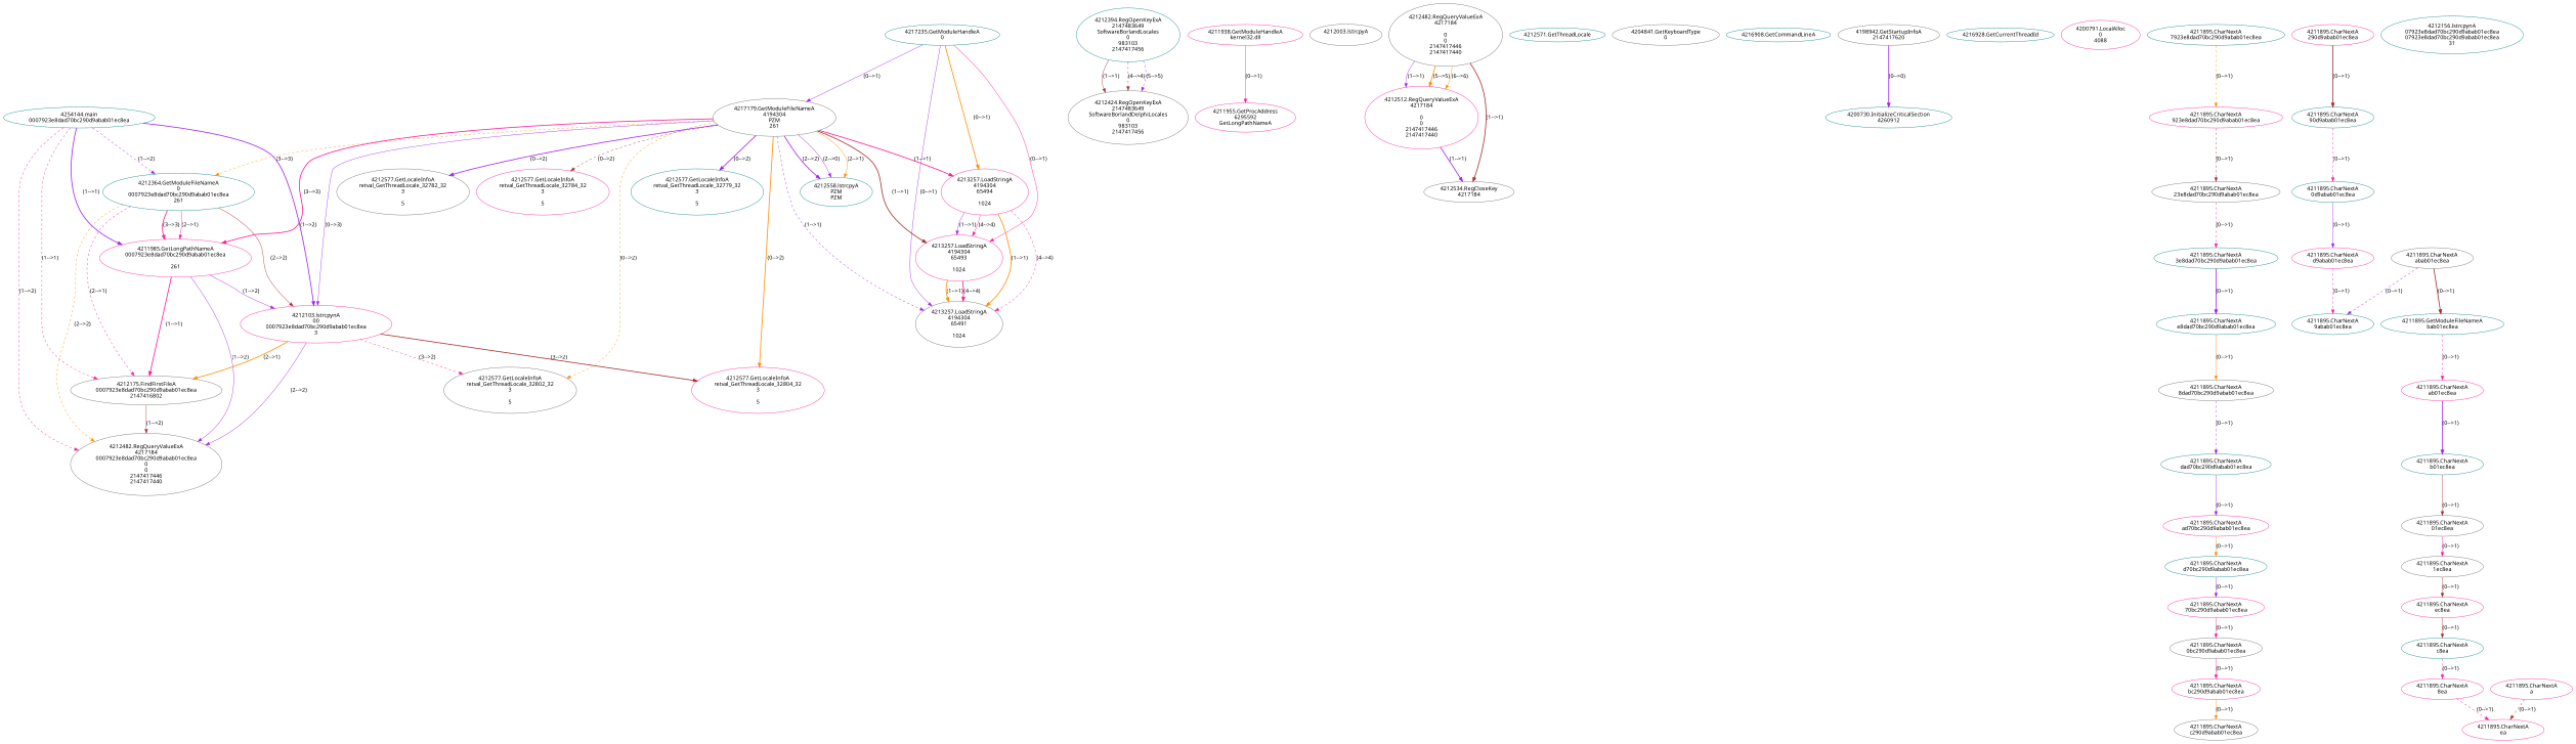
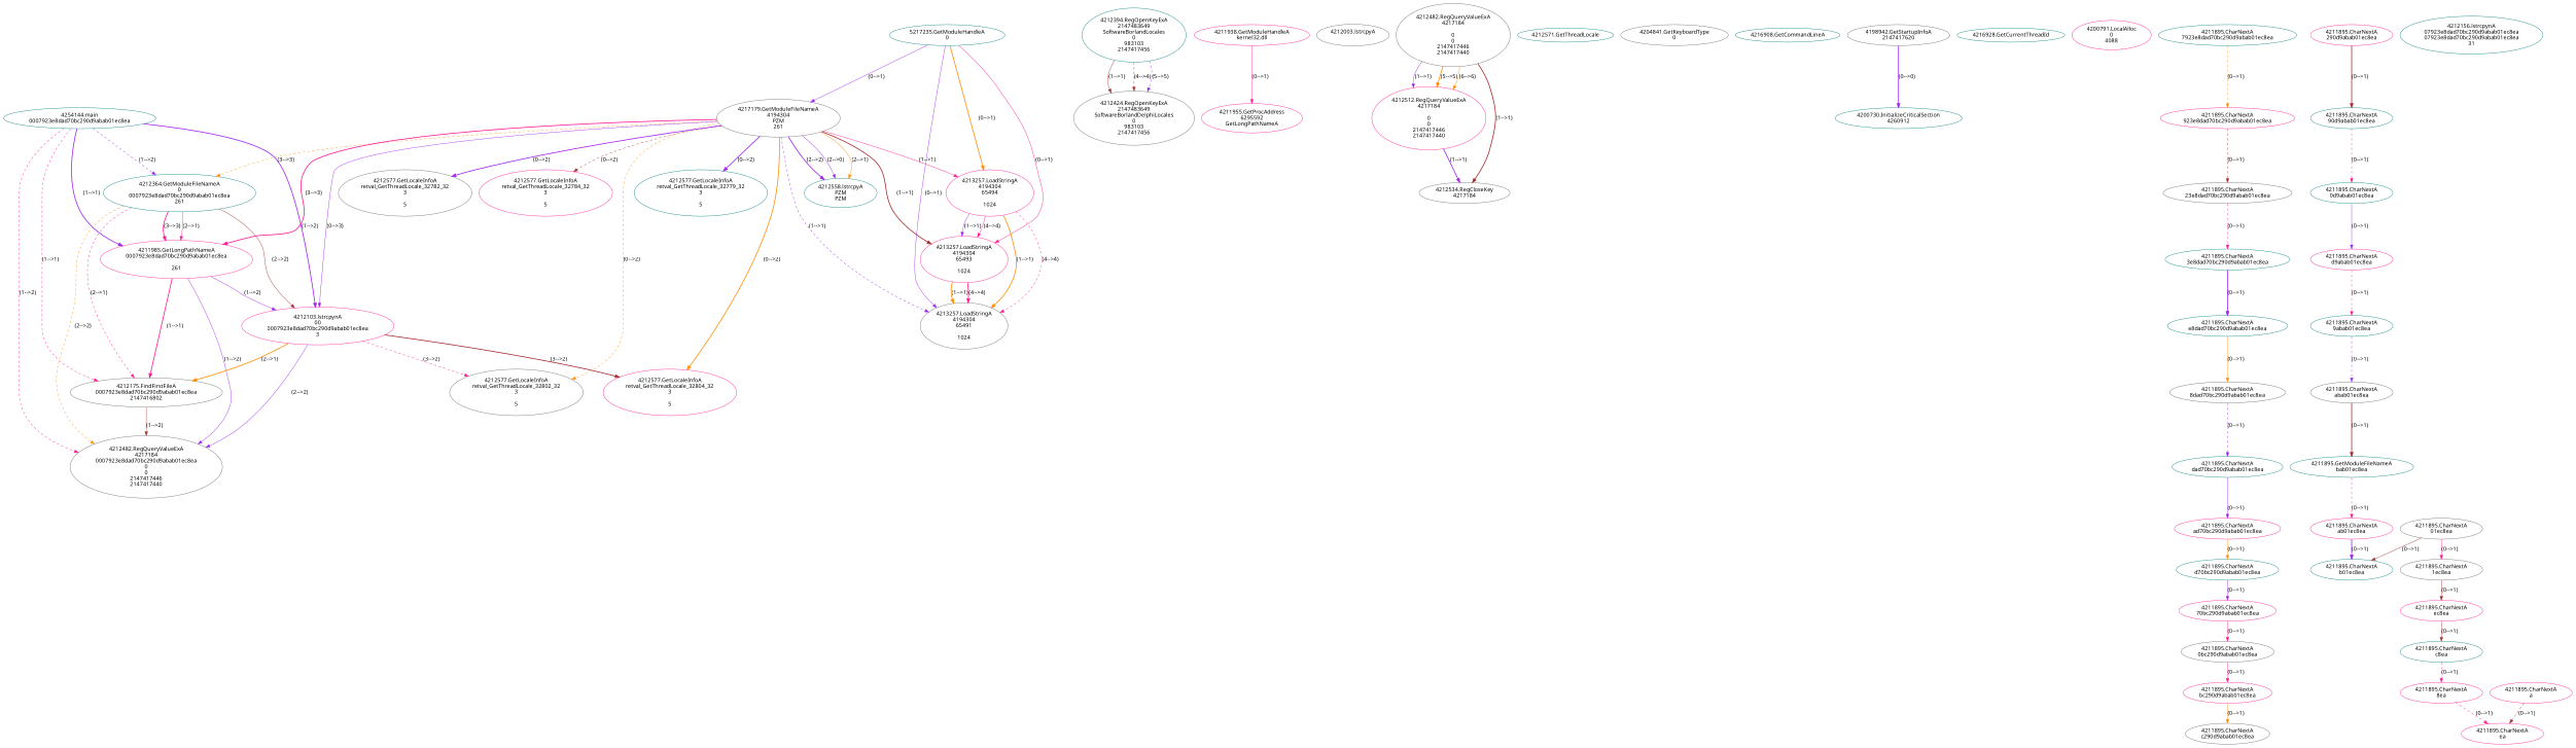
  digraph {
    fontname="Noto Sans"
    node [color=teal fontname="Noto Sans"]
    edge [color=purple fontname="Noto Sans" style=solid]
    n1 [label="4254144.main\n0007923e8dad70bc290d9abab01ec8ea"]
    n2 [label="4212364.GetModuleFileNameA\n0\n0007923e8dad70bc290d9abab01ec8ea\n261"]
    n3 [color=deeppink label="4211985.GetLongPathNameA\n0007923e8dad70bc290d9abab01ec8ea\n\n261"]
    n4 [color=deeppink label="4212103.lstrcpynA\n00\n0007923e8dad70bc290d9abab01ec8ea\n3"]
    n5 [color=gray40 label="4212175.FindFirstFileA\n0007923e8dad70bc290d9abab01ec8ea\n2147416802"]
    n6 [color=gray40 label="4212482.RegQueryValueExA\n4217184\n0007923e8dad70bc290d9abab01ec8ea\n0\n0\n2147417446\n2147417440"]
    n7 [color=deeppink label="4212577.GetLocaleInfoA\nretval_GetThreadLocale_32804_32\n3\n\n5"]
    n8 [color=gray40 label="4212577.GetLocaleInfoA\nretval_GetThreadLocale_32802_32\n3\n\n5"]
-   n9 [label="4217235.GetModuleHandleA\n0"]
+   n9 [label="5217235.GetModuleHandleA\n0"]
    n10 [color=gray40 label="4217179.GetModuleFileNameA\n4194304\nPZM\n261"]
    n11 [color=deeppink label="4213257.LoadStringA\n4194304\n65494\n\n1024"]
    n12 [color=deeppink label="4213257.LoadStringA\n4194304\n65493\n\n1024"]
    n13 [color=gray40 label="4213257.LoadStringA\n4194304\n65491\n\n1024"]
    n14 [label="4212558.lstrcpyA\nPZM\nPZM"]
    n15 [color=gray40 label="4212577.GetLocaleInfoA\nretval_GetThreadLocale_32782_32\n3\n\n5"]
    n16 [color=deeppink label="4212577.GetLocaleInfoA\nretval_GetThreadLocale_32784_32\n3\n\n5"]
    n17 [label="4212577.GetLocaleInfoA\nretval_GetThreadLocale_32779_32\n3\n\n5"]
    n18 [label="4212394.RegOpenKeyExA\n2147483649\nSoftware\Borland\Locales\n0\n983103\n2147417456"]
    n19 [color=gray40 label="4212424.RegOpenKeyExA\n2147483649\nSoftware\Borland\Delphi\Locales\n0\n983103\n2147417456"]
    n20 [color=deeppink label="4211938.GetModuleHandleA\nkernel32.dll"]
    n21 [color=deeppink label="4211955.GetProcAddress\n6295592\nGetLongPathNameA"]
    n22 [color=gray40 label="4212003.lstrcpyA\n\n"]
    n23 [color=gray40 label="4212482.RegQueryValueExA\n4217184\n\n0\n0\n2147417446\n2147417440"]
    n24 [color=deeppink label="4212512.RegQueryValueExA\n4217184\n\n0\n0\n2147417446\n2147417440"]
    n25 [color=gray40 label="4212534.RegCloseKey\n4217184"]
    n26 [label="4212571.GetThreadLocale\n"]
    n27 [color=gray40 label="4204841.GetKeyboardType\n0"]
    n28 [label="4216908.GetCommandLineA\n"]
    n29 [color=gray40 label="4198942.GetStartupInfoA\n2147417620"]
    n30 [label="4200730.InitializeCriticalSection\n4260912"]
    n31 [label="4216928.GetCurrentThreadId\n"]
    n32 [color=deeppink label="4200791.LocalAlloc\n0\n4088"]
    n33 [label="4211895.CharNextA\n7923e8dad70bc290d9abab01ec8ea"]
    n34 [color=deeppink label="4211895.CharNextA\n923e8dad70bc290d9abab01ec8ea"]
    n35 [color=gray40 label="4211895.CharNextA\n23e8dad70bc290d9abab01ec8ea"]
    n36 [label="4211895.CharNextA\n3e8dad70bc290d9abab01ec8ea"]
    n37 [label="4211895.CharNextA\ne8dad70bc290d9abab01ec8ea"]
    n38 [color=gray40 label="4211895.CharNextA\n8dad70bc290d9abab01ec8ea"]
    n39 [label="4211895.CharNextA\ndad70bc290d9abab01ec8ea"]
    n40 [color=deeppink label="4211895.CharNextA\nad70bc290d9abab01ec8ea"]
    n41 [label="4211895.CharNextA\nd70bc290d9abab01ec8ea"]
    n42 [color=deeppink label="4211895.CharNextA\n70bc290d9abab01ec8ea"]
    n43 [color=gray40 label="4211895.CharNextA\n0bc290d9abab01ec8ea"]
    n44 [color=deeppink label="4211895.CharNextA\nbc290d9abab01ec8ea"]
    n45 [color=gray40 label="4211895.CharNextA\nc290d9abab01ec8ea"]
    n46 [color=deeppink label="4211895.CharNextA\n290d9abab01ec8ea"]
    n47 [label="4211895.CharNextA\n90d9abab01ec8ea"]
    n48 [label="4211895.CharNextA\n0d9abab01ec8ea"]
    n49 [color=deeppink label="4211895.CharNextA\nd9abab01ec8ea"]
    n50 [label="4211895.CharNextA\n9abab01ec8ea"]
    n51 [color=gray40 label="4211895.CharNextA\nabab01ec8ea"]
    n52 [label="4211895.GetModuleFileNameA\nbab01ec8ea"]
    n53 [color=deeppink label="4211895.CharNextA\nab01ec8ea"]
    n54 [label="4211895.CharNextA\nb01ec8ea"]
    n55 [color=gray40 label="4211895.CharNextA\n01ec8ea"]
    n56 [color=gray40 label="4211895.CharNextA\n1ec8ea"]
    n57 [color=deeppink label="4211895.CharNextA\nec8ea"]
    n58 [label="4211895.CharNextA\nc8ea"]
    n59 [color=deeppink label="4211895.CharNextA\n8ea"]
    n60 [color=deeppink label="4211895.CharNextA\nea"]
    n61 [color=deeppink label="4211895.CharNextA\na"]
    n62 [label="4212156.lstrcpynA\n07923e8dad70bc290d9abab01ec8ea\n07923e8dad70bc290d9abab01ec8ea\n31"]
    n1 -> n2 [label="(1-->2)" style=dashed]
    n1 -> n3 [label="(1-->1)" style=bold]
    n1 -> n4 [label="(1-->2)" style=bold]
    n1 -> n5 [color=deeppink label="(1-->1)" style=dashed]
    n1 -> n6 [color=deeppink label="(1-->2)" style=dashed]
    n2 -> n3 [color=deeppink label="(2-->1)"]
    n2 -> n3 [color=deeppink label="(3-->3)" style=bold]
    n2 -> n4 [color=brown label="(2-->2)"]
    n2 -> n5 [color=deeppink label="(2-->1)" style=dashed]
    n2 -> n6 [color=darkorange label="(2-->2)" style=dashed]
    n3 -> n4 [label="(1-->2)"]
    n3 -> n5 [color=deeppink label="(1-->1)" style=bold]
    n3 -> n6 [label="(1-->2)"]
    n4 -> n5 [color=darkorange label="(2-->1)" style=bold]
    n4 -> n6 [label="(2-->2)"]
    n4 -> n7 [color=brown label="(3-->2)" style=bold]
    n4 -> n8 [color=deeppink label="(3-->2)" style=dashed]
    n5 -> n6 [color=brown label="(1-->2)"]
    n9 -> n10 [label="(0-->1)"]
    n9 -> n11 [color=darkorange label="(0-->1)" style=bold]
    n9 -> n12 [color=deeppink label="(0-->1)"]
    n9 -> n13 [label="(0-->1)"]
    n10 -> n2 [color=darkorange label="(3-->3)" style=dashed]
    n10 -> n3 [color=deeppink label="(3-->3)" style=bold]
    n10 -> n4 [label="(0-->3)"]
    n10 -> n7 [color=darkorange label="(0-->2)" style=bold]
    n10 -> n8 [color=darkorange label="(0-->2)" style=dashed]
-   n10 -> n11 [color=deeppink label="(1-->1)" style=bold]
+   n10 -> n11 [color=deeppink label="(1-->1)"]
    n10 -> n12 [color=brown label="(1-->1)" style=bold]
    n10 -> n13 [label="(1-->1)" style=dashed]
    n10 -> n14 [color=darkorange label="(2-->1)"]
    n10 -> n14 [label="(2-->2)" style=bold]
    n10 -> n14 [label="(2-->0)"]
    n10 -> n15 [label="(0-->2)" style=bold]
    n10 -> n16 [color=brown label="(0-->2)" style=dashed]
    n10 -> n17 [label="(0-->2)" style=bold]
    n11 -> n12 [label="(1-->1)"]
    n11 -> n12 [color=deeppink label="(4-->4)"]
    n11 -> n13 [color=darkorange label="(1-->1)" style=bold]
    n11 -> n13 [color=deeppink label="(4-->4)" style=dashed]
    n12 -> n13 [color=darkorange label="(1-->1)" style=bold]
    n12 -> n13 [color=deeppink label="(4-->4)" style=bold]
    n18 -> n19 [color=brown label="(1-->1)"]
    n18 -> n19 [color=brown label="(4-->4)" style=dashed]
    n18 -> n19 [label="(5-->5)" style=dashed]
    n20 -> n21 [color=deeppink label="(0-->1)"]
    n23 -> n24 [label="(1-->1)"]
    n23 -> n24 [color=darkorange label="(5-->5)" style=bold]
    n23 -> n24 [color=darkorange label="(6-->6)"]
    n23 -> n25 [color=brown label="(1-->1)" style=bold]
    n24 -> n25 [label="(1-->1)" style=bold]
    n29 -> n30 [label="(0-->0)" style=bold]
    n33 -> n34 [color=darkorange label="(0-->1)" style=dashed]
    n34 -> n35 [color=brown label="(0-->1)" style=dashed]
    n35 -> n36 [color=deeppink label="(0-->1)" style=dashed]
    n36 -> n37 [label="(0-->1)" style=bold]
    n37 -> n38 [color=darkorange label="(0-->1)"]
    n38 -> n39 [label="(0-->1)" style=dashed]
    n39 -> n40 [label="(0-->1)"]
    n40 -> n41 [color=darkorange label="(0-->1)"]
    n41 -> n42 [label="(0-->1)"]
    n42 -> n43 [color=deeppink label="(0-->1)"]
    n43 -> n44 [color=deeppink label="(0-->1)"]
    n44 -> n45 [color=darkorange label="(0-->1)"]
    n46 -> n47 [color=brown label="(0-->1)" style=bold]
    n47 -> n48 [color=deeppink label="(0-->1)" style=dashed]
    n48 -> n49 [label="(0-->1)"]
    n49 -> n50 [color=deeppink label="(0-->1)" style=dashed]
-   n51 -> n50 [label="(0-->1)" style=dashed]
+   n50 -> n51 [label="(0-->1)" style=dashed]
    n51 -> n52 [color=brown label="(0-->1)" style=bold]
    n52 -> n53 [color=deeppink label="(0-->1)" style=dashed]
    n53 -> n54 [label="(0-->1)" style=bold]
-   n54 -> n55 [color=brown label="(0-->1)"]
+   n55 -> n54 [color=brown label="(0-->1)"]
    n55 -> n56 [color=deeppink label="(0-->1)"]
    n56 -> n57 [color=brown label="(0-->1)"]
    n57 -> n58 [color=brown label="(0-->1)"]
    n58 -> n59 [color=deeppink label="(0-->1)" style=dashed]
    n59 -> n60 [color=deeppink label="(0-->1)" style=dashed]
    n61 -> n60 [color=brown label="(0-->1)" style=dashed]
  }
